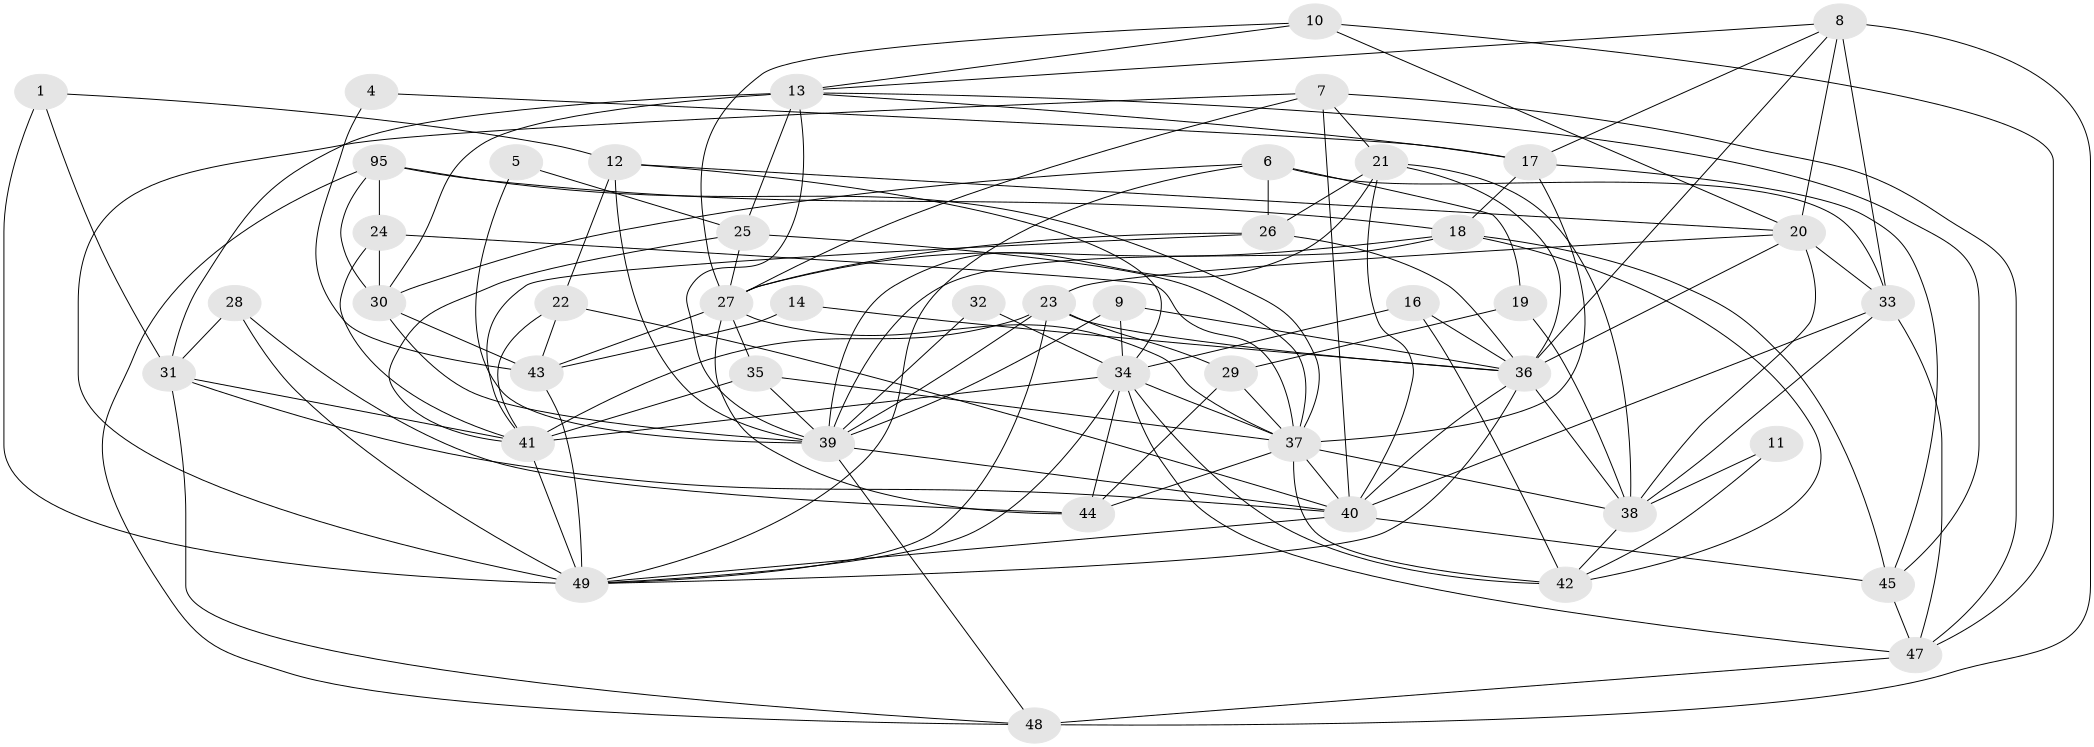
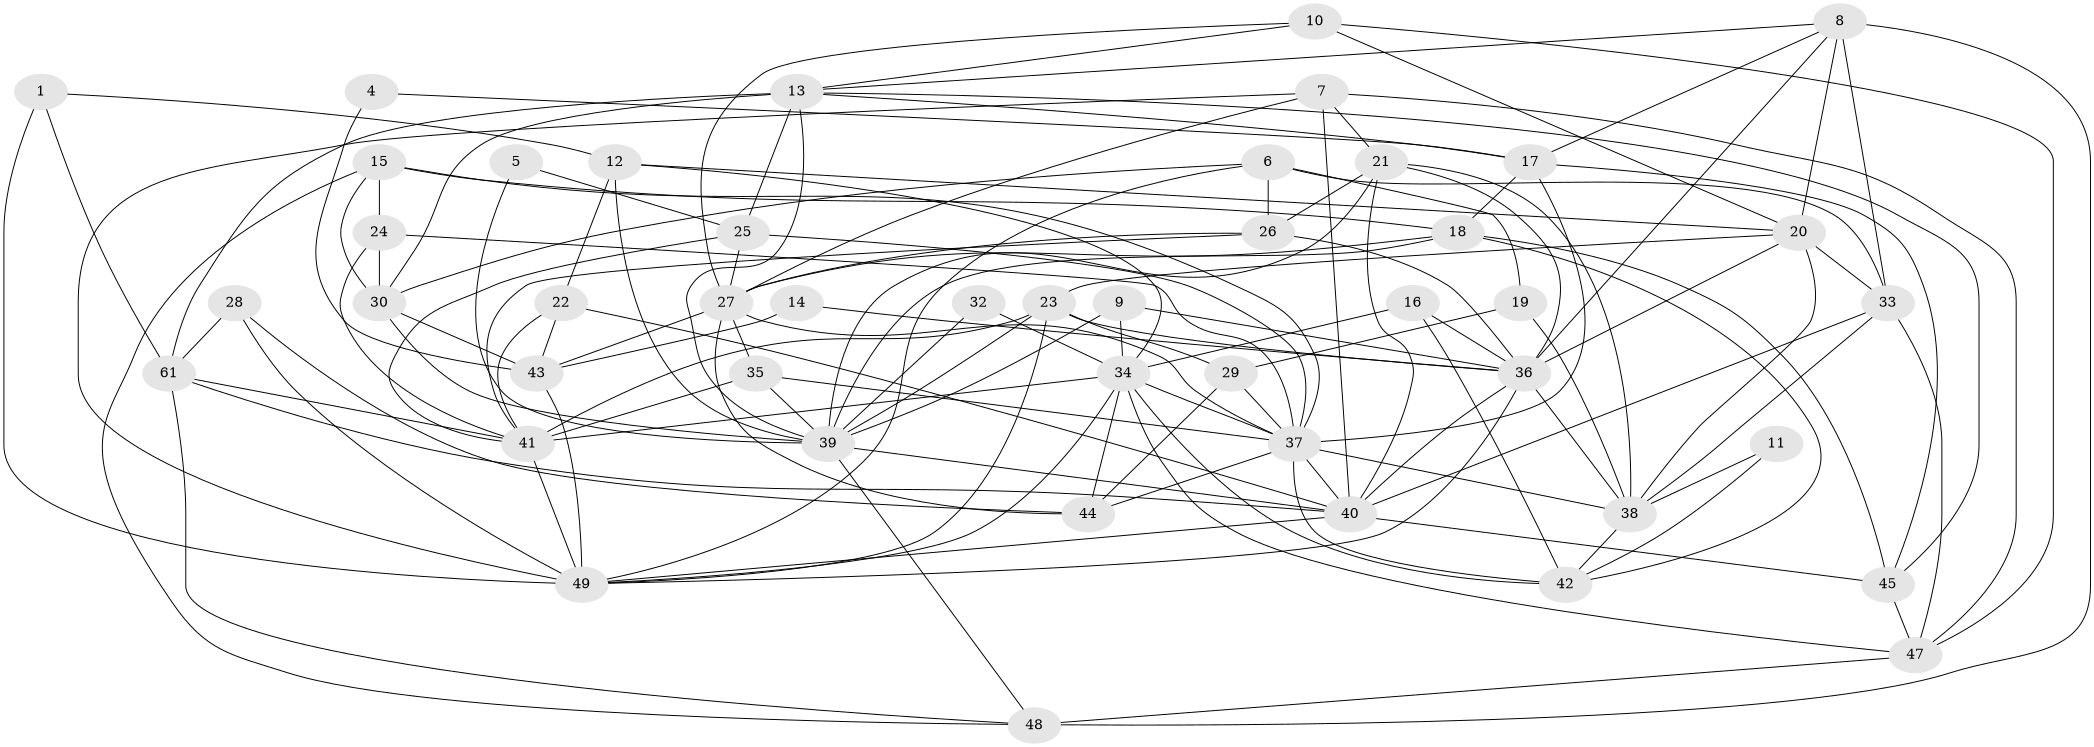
  graph {
    node [color=gray90 style=filled]
    edge [weight=1.0]
    1
    12
-   31
+   31 [label=61]
    n4 [label=49]
    39
    20
    34
    22
    40
    48
    41
    8
    17
    33
    13
    36
    29
    37
    44
    43
    45
    47
    4
    18
    5
    25
    27
    6
    19
    26
    30
    38
    7
    21
    35
    23
    9
    42
    10
    11
    14
-   15 [label=95]
+   15
    24
    16
    28
    32
    1 -- 12
    1 -- 31
    1 -- n4
    12 -- 39
    12 -- 20
    12 -- 34
    12 -- 22
    31 -- 40
    31 -- 48
    31 -- 41
    39 -- 40
    39 -- 48
    20 -- 33 [weight=2.0]
    20 -- 36
    20 -- 38
    20 -- 23
    34 -- n4
    34 -- 41
    34 -- 37
    34 -- 44
    34 -- 47
    34 -- 42
    22 -- 40
    22 -- 41
    22 -- 43
    40 -- n4
    40 -- 45
    41 -- n4 [weight=2.0]
    8 -- 20
    8 -- 48
    8 -- 17
    8 -- 33
    8 -- 13
    8 -- 36
    17 -- 37
    17 -- 45
    17 -- 18
    33 -- 40
    33 -- 47
    33 -- 38
    13 -- 31
    13 -- 39
    13 -- 17
    13 -- 45
    13 -- 25 [weight=2.0]
    13 -- 30
    36 -- n4
    36 -- 40
    36 -- 38
    29 -- 37
    29 -- 44
    37 -- 40
    37 -- 44
    37 -- 38
    37 -- 42
    43 -- n4
    45 -- 47
    47 -- 48
    4 -- 17
    4 -- 43
    18 -- 39
    18 -- 45
    18 -- 27
    18 -- 42
    5 -- 39
    5 -- 25
    25 -- 41
    25 -- 37
    25 -- 27
    27 -- 37
    27 -- 44
    27 -- 43
    27 -- 35
    6 -- n4
    6 -- 33
    6 -- 19
    6 -- 26 [weight=2.0]
    6 -- 30
    19 -- 29
    19 -- 38
    26 -- 41
    26 -- 36
    26 -- 27
    30 -- 39
    30 -- 43
    38 -- 42
    7 -- n4
    7 -- 40
    7 -- 47
    7 -- 27
    7 -- 21
    21 -- 39
    21 -- 40
    21 -- 36
    21 -- 26
    21 -- 38
    35 -- 39
    35 -- 41 [weight=2.0]
    35 -- 37
    23 -- n4
    23 -- 39
    23 -- 41
    23 -- 36
    23 -- 29
    9 -- 39
    9 -- 34
    9 -- 36
    10 -- 20
    10 -- 13
    10 -- 47
    10 -- 27
    11 -- 38
    11 -- 42
    14 -- 36
    14 -- 43
    15 -- 48
    15 -- 37
    15 -- 18
    15 -- 30
    15 -- 24
    24 -- 41
    24 -- 37
    24 -- 30
    16 -- 34
    16 -- 36
    16 -- 42
    28 -- 31
    28 -- n4
    28 -- 44
    32 -- 39
    32 -- 34
  }
